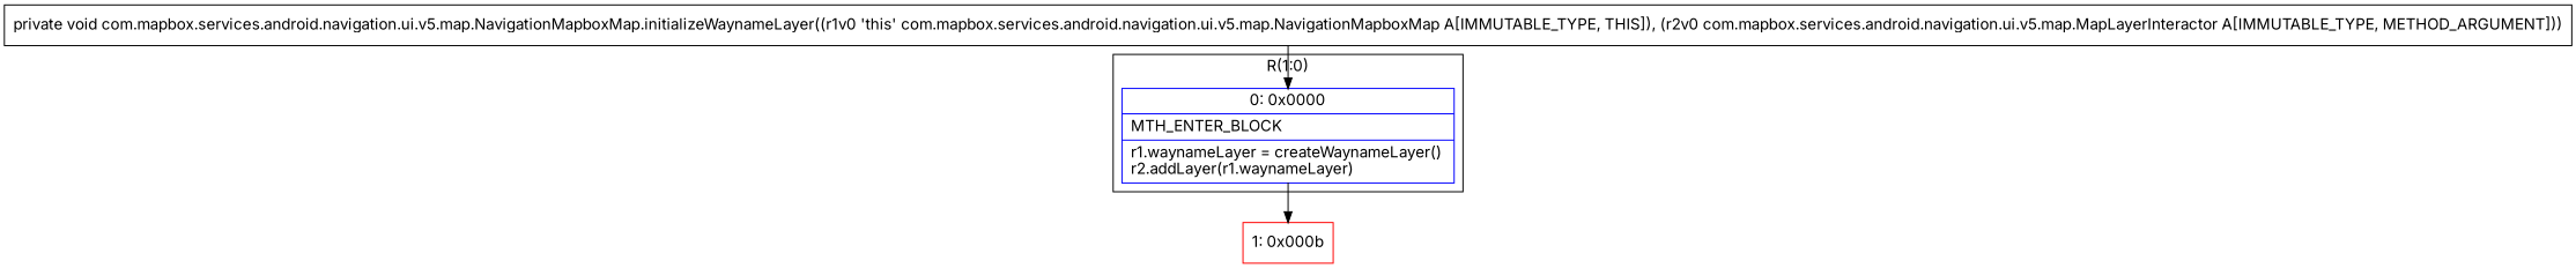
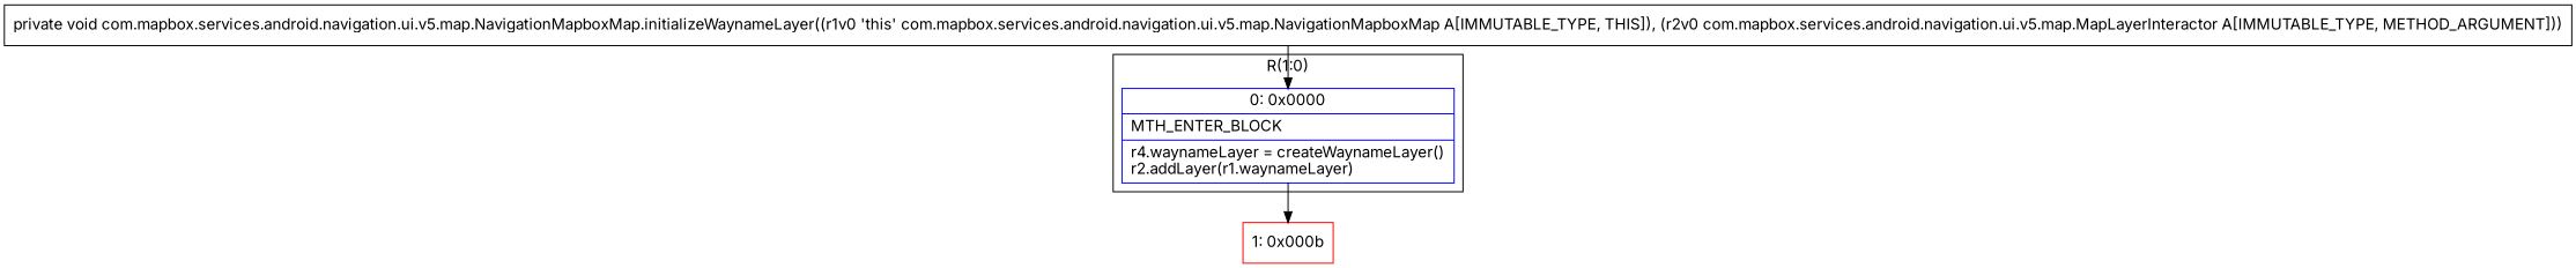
  digraph {
    fontname=Inter
    node [shape=record fontname=Inter]
    edge [fontname=Inter]
-   n1 [color=blue label="{0\:\ 0x0000|MTH_ENTER_BLOCK\l|r1.waynameLayer = createWaynameLayer()\lr2.addLayer(r1.waynameLayer)\l}"]
+   n1 [color=blue label="{0\:\ 0x0000|MTH_ENTER_BLOCK\l|r4.waynameLayer = createWaynameLayer()\lr2.addLayer(r1.waynameLayer)\l}"]
    n2 [color=red label="{1\:\ 0x000b}"]
    n3 [label="{private void com.mapbox.services.android.navigation.ui.v5.map.NavigationMapboxMap.initializeWaynameLayer((r1v0 'this' com.mapbox.services.android.navigation.ui.v5.map.NavigationMapboxMap A[IMMUTABLE_TYPE, THIS]), (r2v0 com.mapbox.services.android.navigation.ui.v5.map.MapLayerInteractor A[IMMUTABLE_TYPE, METHOD_ARGUMENT])) }"]
    subgraph cluster_1 {
      label="R(1:0)"
      n1
    }
    n1 -> n2
    n3 -> n1
  }
